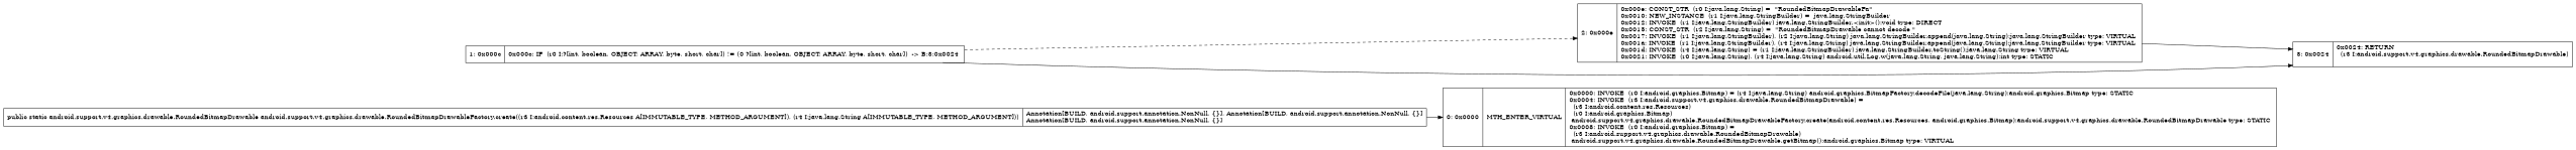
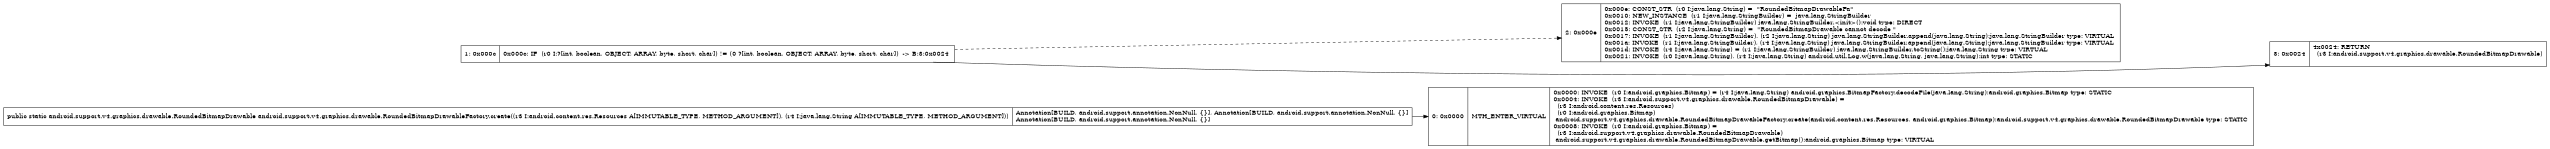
  digraph {
    rankdir=LR
    node [shape=record]
    n1 [label="{0\:\ 0x0000|MTH_ENTER_VIRTUAL\l|0x0000: INVOKE  (r0 I:android.graphics.Bitmap) = (r4 I:java.lang.String) android.graphics.BitmapFactory.decodeFile(java.lang.String):android.graphics.Bitmap type: STATIC \l0x0004: INVOKE  (r3 I:android.support.v4.graphics.drawable.RoundedBitmapDrawable) = \l  (r3 I:android.content.res.Resources)\l  (r0 I:android.graphics.Bitmap)\l android.support.v4.graphics.drawable.RoundedBitmapDrawableFactory.create(android.content.res.Resources, android.graphics.Bitmap):android.support.v4.graphics.drawable.RoundedBitmapDrawable type: STATIC \l0x0008: INVOKE  (r0 I:android.graphics.Bitmap) = \l  (r3 I:android.support.v4.graphics.drawable.RoundedBitmapDrawable)\l android.support.v4.graphics.drawable.RoundedBitmapDrawable.getBitmap():android.graphics.Bitmap type: VIRTUAL \l}"]
    n2 [label="{1\:\ 0x000c|0x000c: IF  (r0 I:?[int, boolean, OBJECT, ARRAY, byte, short, char]) != (0 ?[int, boolean, OBJECT, ARRAY, byte, short, char])  \-\> B:3:0x0024 \l}"]
    n3 [label="{2\:\ 0x000e|0x000e: CONST_STR  (r0 I:java.lang.String) =  \"RoundedBitmapDrawableFa\" \l0x0010: NEW_INSTANCE  (r1 I:java.lang.StringBuilder) =  java.lang.StringBuilder \l0x0012: INVOKE  (r1 I:java.lang.StringBuilder) java.lang.StringBuilder.\<init\>():void type: DIRECT \l0x0015: CONST_STR  (r2 I:java.lang.String) =  \"RoundedBitmapDrawable cannot decode \" \l0x0017: INVOKE  (r1 I:java.lang.StringBuilder), (r2 I:java.lang.String) java.lang.StringBuilder.append(java.lang.String):java.lang.StringBuilder type: VIRTUAL \l0x001a: INVOKE  (r1 I:java.lang.StringBuilder), (r4 I:java.lang.String) java.lang.StringBuilder.append(java.lang.String):java.lang.StringBuilder type: VIRTUAL \l0x001d: INVOKE  (r4 I:java.lang.String) = (r1 I:java.lang.StringBuilder) java.lang.StringBuilder.toString():java.lang.String type: VIRTUAL \l0x0021: INVOKE  (r0 I:java.lang.String), (r4 I:java.lang.String) android.util.Log.w(java.lang.String, java.lang.String):int type: STATIC \l}"]
-   n4 [label="{3\:\ 0x0024|0x0024: RETURN  \l  (r3 I:android.support.v4.graphics.drawable.RoundedBitmapDrawable)\l \l}"]
+   n4 [label="{3\:\ 0x0024|4x0024: RETURN  \l  (r3 I:android.support.v4.graphics.drawable.RoundedBitmapDrawable)\l \l}"]
    n5 [label="{public static android.support.v4.graphics.drawable.RoundedBitmapDrawable android.support.v4.graphics.drawable.RoundedBitmapDrawableFactory.create((r3 I:android.content.res.Resources A[IMMUTABLE_TYPE, METHOD_ARGUMENT]), (r4 I:java.lang.String A[IMMUTABLE_TYPE, METHOD_ARGUMENT]))  | Annotation[BUILD, android.support.annotation.NonNull, \{\}], Annotation[BUILD, android.support.annotation.NonNull, \{\}]\lAnnotation[BUILD, android.support.annotation.NonNull, \{\}]\l}"]
    n2 -> n3 [style=dashed]
    n2 -> n4
-   n3 -> n4
    n5 -> n1
  }
